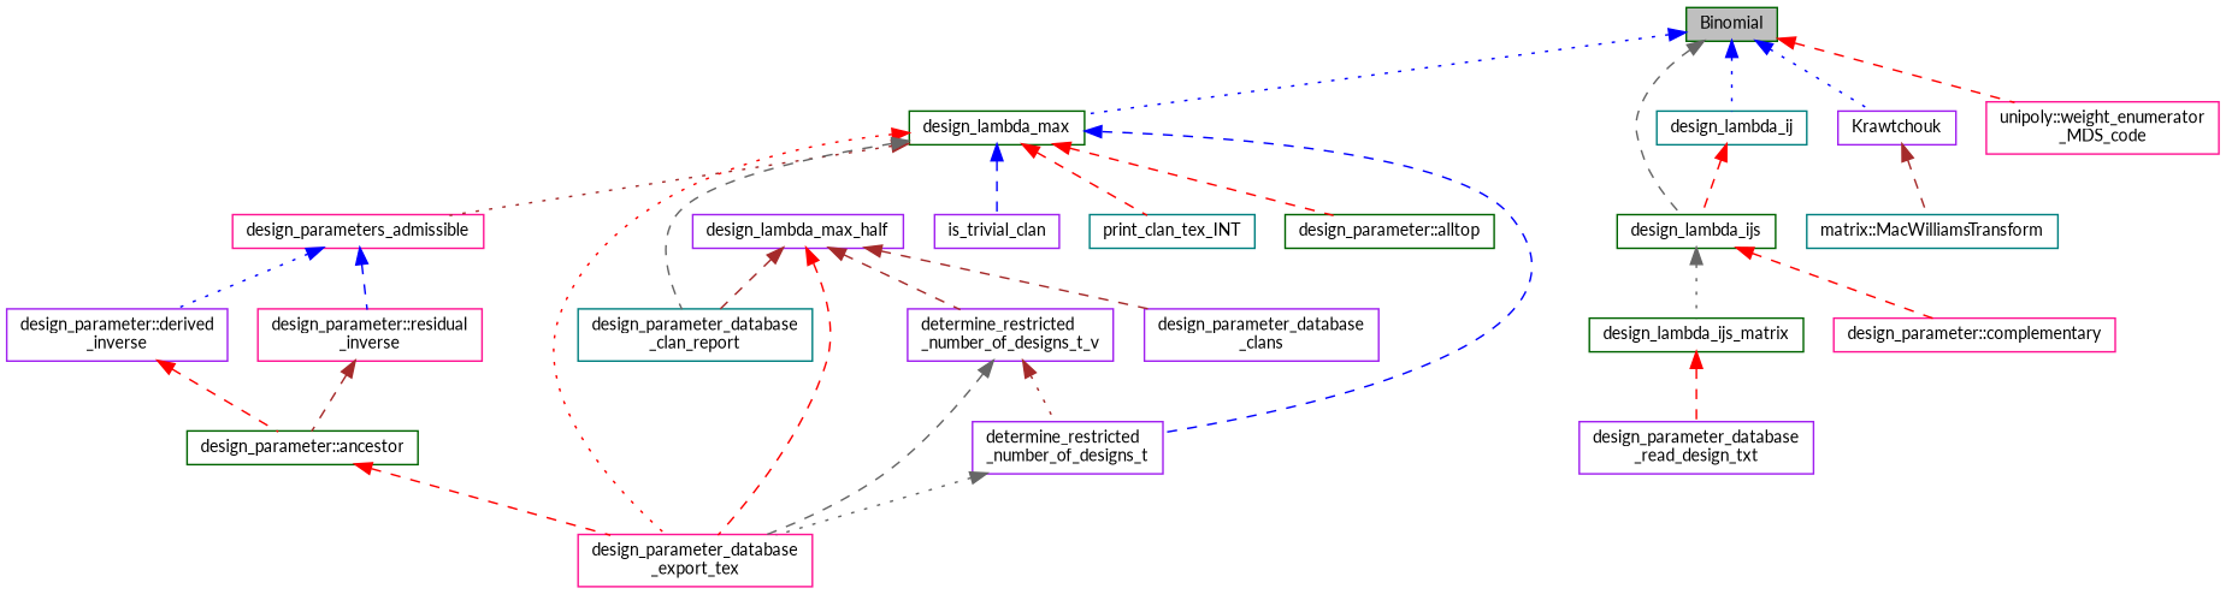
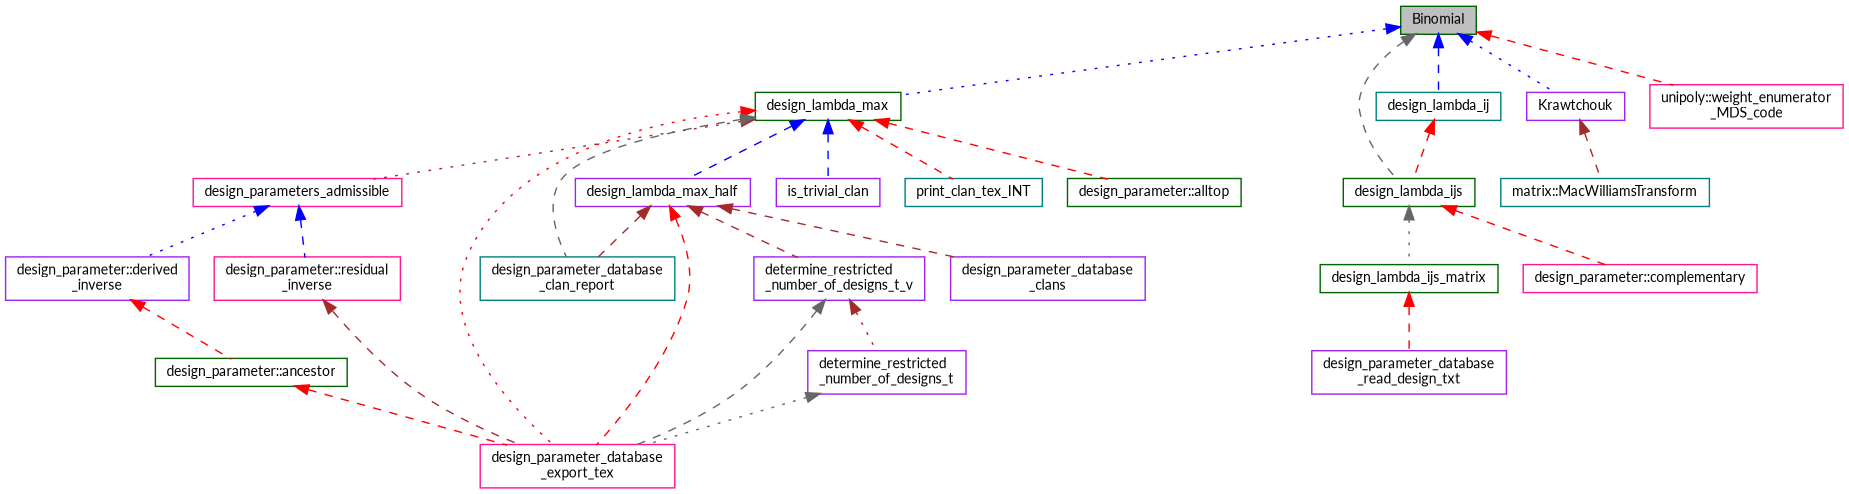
  digraph {
    fontname=Lato
    rankdir=TB
    node [color=purple fillcolor=white fontname=Lato fontsize=10 shape=record style=filled]
    edge [color=red dir=back fontname=Lato fontsize=10 labelfontname=Helvetica labelfontsize=10 style=dashed]
    n1 [color=darkgreen fillcolor=grey75 fontcolor=black height=0.2 label=Binomial width=0.4]
    n2 [color=darkgreen height=0.2 label=design_lambda_max width=0.4]
    n3 [color=darkgreen height=0.2 label=design_lambda_ijs width=0.4]
    n4 [color=teal height=0.2 label=design_lambda_ij width=0.4]
    n5 [height=0.2 label=Krawtchouk width=0.4]
    n6 [color=deeppink height=0.2 label="unipoly::weight_enumerator\l_MDS_code" width=0.4]
    n7 [color=deeppink height=0.2 label=design_parameters_admissible width=0.4]
    n8 [color=deeppink height=0.2 label="design_parameter_database\l_export_tex" width=0.4]
    n9 [height=0.2 label=design_lambda_max_half width=0.4]
    n10 [color=teal height=0.2 label="design_parameter_database\l_clan_report" width=0.4]
    n11 [height=0.2 label=is_trivial_clan width=0.4]
    n12 [color=teal height=0.2 label=print_clan_tex_INT width=0.4]
    n13 [color=darkgreen height=0.2 label="design_parameter::alltop" width=0.4]
    n14 [color=darkgreen height=0.2 label=design_lambda_ijs_matrix width=0.4]
    n15 [color=deeppink height=0.2 label="design_parameter::complementary" width=0.4]
    n16 [color=teal height=0.2 label="matrix::MacWilliamsTransform" width=0.4]
    n17 [height=0.2 label="design_parameter::derived\l_inverse" width=0.4]
    n18 [color=deeppink height=0.2 label="design_parameter::residual\l_inverse" width=0.4]
    n19 [height=0.2 label="determine_restricted\l_number_of_designs_t_v" width=0.4]
    n20 [height=0.2 label="design_parameter_database\l_clans" width=0.4]
    n21 [height=0.2 label="determine_restricted\l_number_of_designs_t" width=0.4]
    n22 [color=darkgreen height=0.2 label="design_parameter::ancestor" width=0.4]
    n23 [height=0.2 label="design_parameter_database\l_read_design_txt" width=0.4]
    n1 -> n2 [color=blue style=dotted]
    n1 -> n3 [color=gray40]
-   n1 -> n4 [color=blue style=dotted]
+   n1 -> n4 [color=blue]
    n1 -> n5 [color=blue style=dotted]
    n1 -> n6
    n2 -> n7 [color=brown style=dotted]
    n2 -> n8 [style=dotted]
-   n2 -> n21 [color=blue]
+   n2 -> n9 [color=blue]
    n2 -> n10 [color=gray40]
    n2 -> n11 [color=blue]
    n2 -> n12
    n2 -> n13
    n3 -> n14 [color=gray40 style=dotted]
    n3 -> n15
    n4 -> n3
    n5 -> n16 [color=brown]
    n7 -> n17 [color=blue style=dotted]
    n7 -> n18 [color=blue]
    n9 -> n8
    n9 -> n10 [color=brown]
    n9 -> n19 [color=brown]
    n9 -> n20 [color=brown]
    n14 -> n23
    n17 -> n22
-   n18 -> n22 [color=brown]
+   n18 -> n8 [color=brown]
    n19 -> n8 [color=gray40]
    n19 -> n21 [color=brown style=dotted]
    n21 -> n8 [color=gray40 style=dotted]
    n22 -> n8
  }
